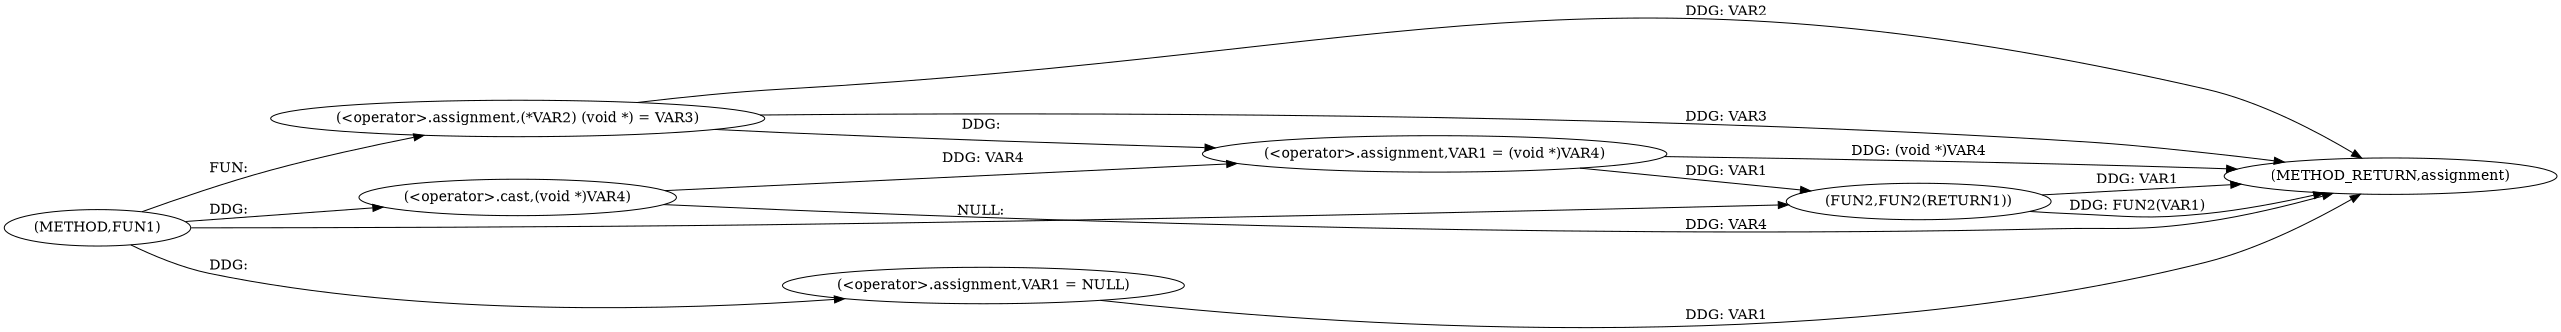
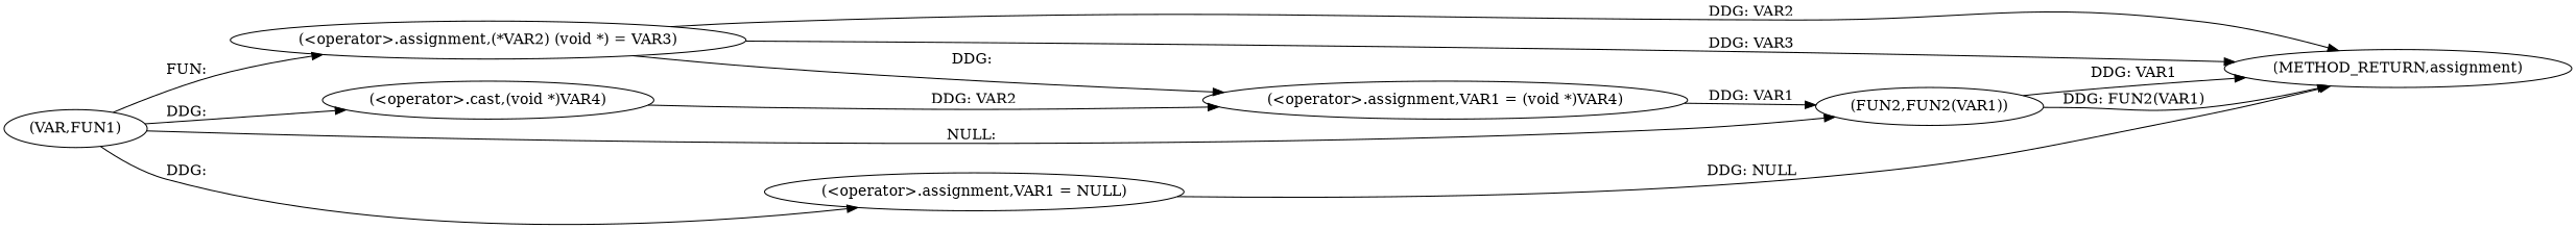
  digraph {
    rankdir=LR
-   n1 [label="(METHOD,FUN1)"]
+   n1 [label="(VAR,FUN1)"]
    n2 [label="(<operator>.assignment,(*VAR2) (void *) = VAR3)"]
    n3 [label="(<operator>.assignment,VAR1 = NULL)"]
    n4 [label="(<operator>.cast,(void *)VAR4)"]
-   n5 [label="(FUN2,FUN2(RETURN1))"]
+   n5 [label="(FUN2,FUN2(VAR1))"]
    n6 [label="(<operator>.assignment,VAR1 = (void *)VAR4)"]
    n7 [label="(METHOD_RETURN,assignment)"]
    n1 -> n2 [label="FUN: "]
    n1 -> n3 [label="DDG: "]
    n1 -> n4 [label="DDG: "]
    n1 -> n5 [label="NULL: "]
    n2 -> n6 [label="DDG: "]
    n2 -> n7 [label="DDG: VAR2"]
    n2 -> n7 [label="DDG: VAR3"]
-   n3 -> n7 [label="DDG: VAR1"]
-   n4 -> n6 [label="DDG: VAR4"]
-   n4 -> n7 [label="DDG: VAR4"]
+   n3 -> n7 [label="DDG: NULL"]
+   n4 -> n6 [label="DDG: VAR2"]
    n5 -> n7 [label="DDG: FUN2(VAR1)"]
    n5 -> n7 [label="DDG: VAR1"]
    n6 -> n5 [label="DDG: VAR1"]
-   n6 -> n7 [label="DDG: (void *)VAR4"]
  }
